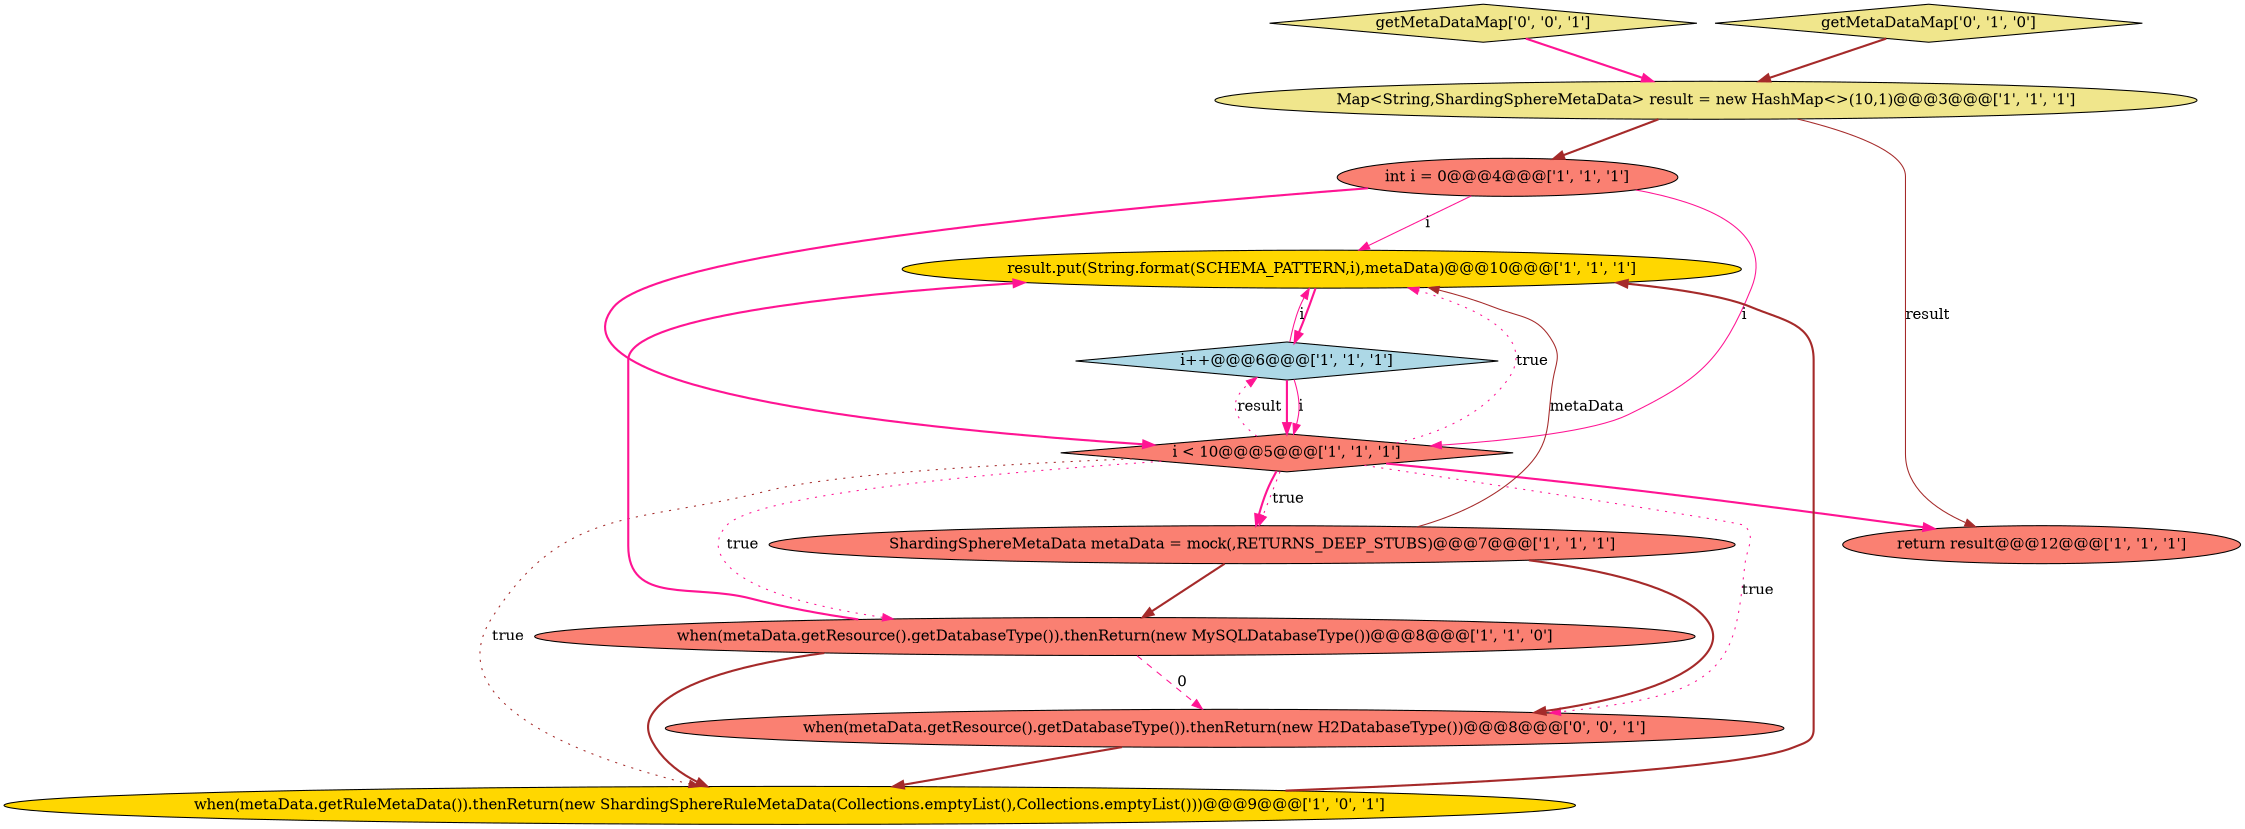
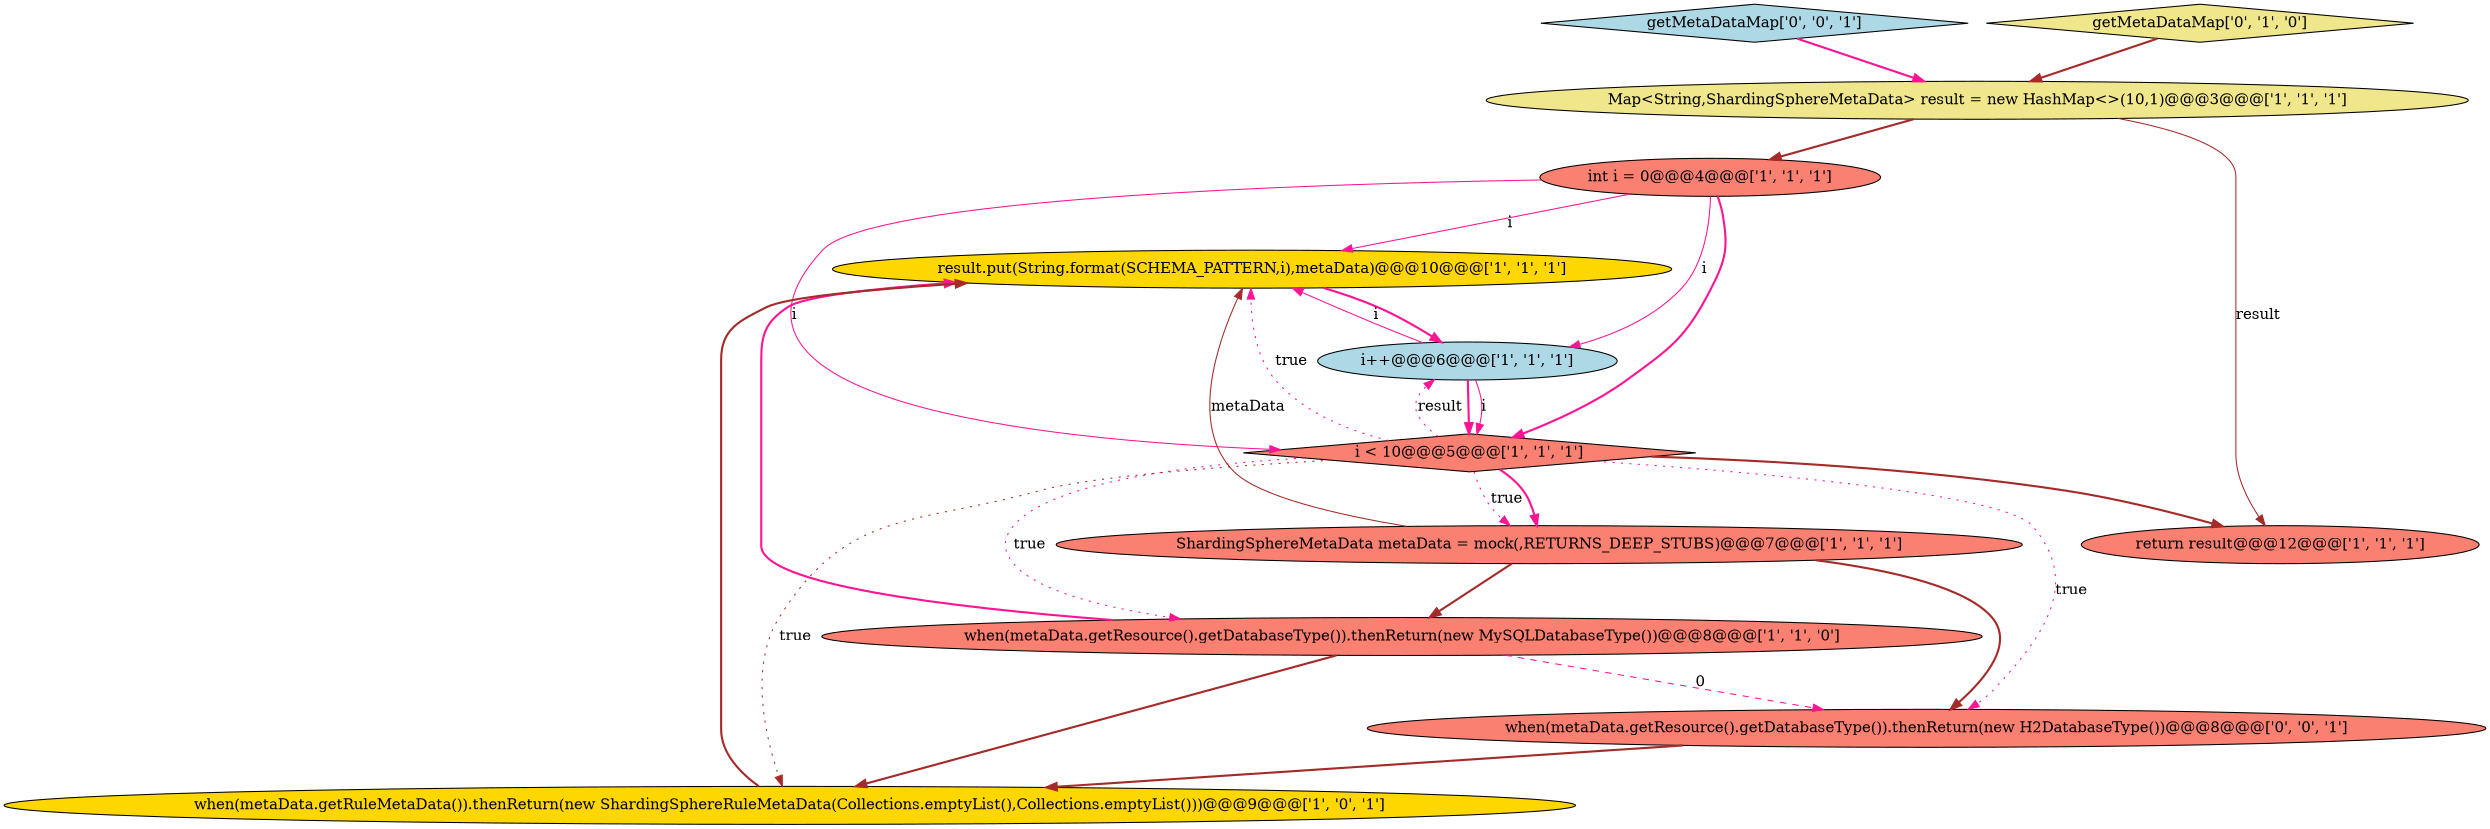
  digraph {
    node [fillcolor=salmon shape=ellipse style=filled]
    edge [color=deeppink style=bold]
    n1 [fillcolor=gold label="result.put(String.format(SCHEMA_PATTERN,i),metaData)@@@10@@@['1', '1', '1']"]
-   n2 [fillcolor=lightblue label="i++@@@6@@@['1', '1', '1']" shape=diamond]
+   n2 [fillcolor=lightblue label="i++@@@6@@@['1', '1', '1']"]
    n3 [label="i < 10@@@5@@@['1', '1', '1']" shape=diamond]
-   n4 [fillcolor=khaki label="getMetaDataMap['0', '0', '1']" shape=diamond]
+   n4 [fillcolor=lightblue label="getMetaDataMap['0', '0', '1']" shape=diamond]
    n5 [fillcolor=khaki label="Map<String,ShardingSphereMetaData> result = new HashMap<>(10,1)@@@3@@@['1', '1', '1']"]
    n6 [label="int i = 0@@@4@@@['1', '1', '1']"]
    n7 [label="return result@@@12@@@['1', '1', '1']"]
    n8 [label="ShardingSphereMetaData metaData = mock(,RETURNS_DEEP_STUBS)@@@7@@@['1', '1', '1']"]
    n9 [label="when(metaData.getResource().getDatabaseType()).thenReturn(new H2DatabaseType())@@@8@@@['0', '0', '1']"]
    n10 [label="when(metaData.getResource().getDatabaseType()).thenReturn(new MySQLDatabaseType())@@@8@@@['1', '1', '0']"]
    n11 [fillcolor=gold label="when(metaData.getRuleMetaData()).thenReturn(new ShardingSphereRuleMetaData(Collections.emptyList(),Collections.emptyList()))@@@9@@@['1', '0', '1']"]
    n12 [fillcolor=khaki label="getMetaDataMap['0', '1', '0']" shape=diamond]
    n1 -> n2
    n2 -> n1 [label=i style=solid]
    n2 -> n3
    n2 -> n3 [label=i style=solid]
    n3 -> n1 [label=true style=dotted]
    n3 -> n2 [label=result style=dotted]
-   n3 -> n7
+   n3 -> n7 [color=brown]
    n3 -> n8 [label=true style=dotted]
    n3 -> n8
    n3 -> n9 [label=true style=dotted]
    n3 -> n10 [label=true style=dotted]
    n3 -> n11 [color=brown label=true style=dotted]
    n4 -> n5
    n5 -> n6 [color=brown]
    n5 -> n7 [color=brown label=result style=solid]
    n6 -> n1 [label=i style=solid]
+   n6 -> n2 [label=i style=solid]
    n6 -> n3 [label=i style=solid]
    n6 -> n3
    n8 -> n1 [color=brown label=metaData style=solid]
    n8 -> n9 [color=brown]
    n8 -> n10 [color=brown]
    n9 -> n11 [color=brown]
    n10 -> n1
    n10 -> n9 [label=0 style=dashed]
    n10 -> n11 [color=brown]
    n11 -> n1 [color=brown]
    n12 -> n5 [color=brown]
  }
